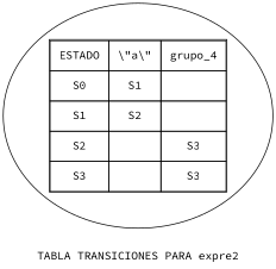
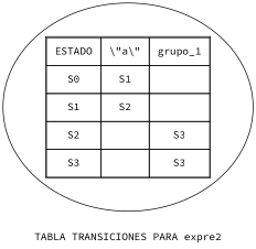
  digraph {
    label="TABLA TRANSICIONES PARA expre2"
    rankdir=LR
    fontname="Source Code Pro"
-   n1 [label=<  <TABLE cellspacing="0" cellpadding="10"> <TR> <TD>ESTADO</TD> <TD>\"a\"</TD> <TD>grupo_4</TD> </TR> <TR><TD>S0</TD><TD>S1</TD><TD> </TD></TR><TR><TD>S1</TD><TD>S2</TD><TD> </TD></TR><TR><TD>S2</TD><TD> </TD><TD>S3</TD></TR><TR><TD>S3</TD><TD> </TD><TD>S3</TD></TR></TABLE>> fontname="Source Code Pro"]
+   n1 [label=<  <TABLE cellspacing="0" cellpadding="10"> <TR> <TD>ESTADO</TD> <TD>\"a\"</TD> <TD>grupo_1</TD> </TR> <TR><TD>S0</TD><TD>S1</TD><TD> </TD></TR><TR><TD>S1</TD><TD>S2</TD><TD> </TD></TR><TR><TD>S2</TD><TD> </TD><TD>S3</TD></TR><TR><TD>S3</TD><TD> </TD><TD>S3</TD></TR></TABLE>> fontname="Source Code Pro"]
  }
